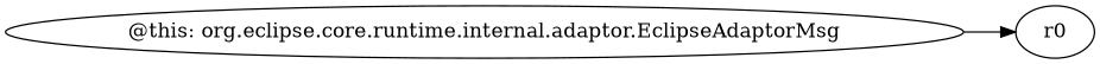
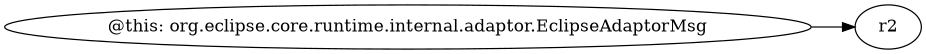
  digraph {
    rankdir=LR
    n1 [label="@this: org.eclipse.core.runtime.internal.adaptor.EclipseAdaptorMsg"]
-   n2 [label=r0]
+   n2 [label=r2]
    n1 -> n2
  }
